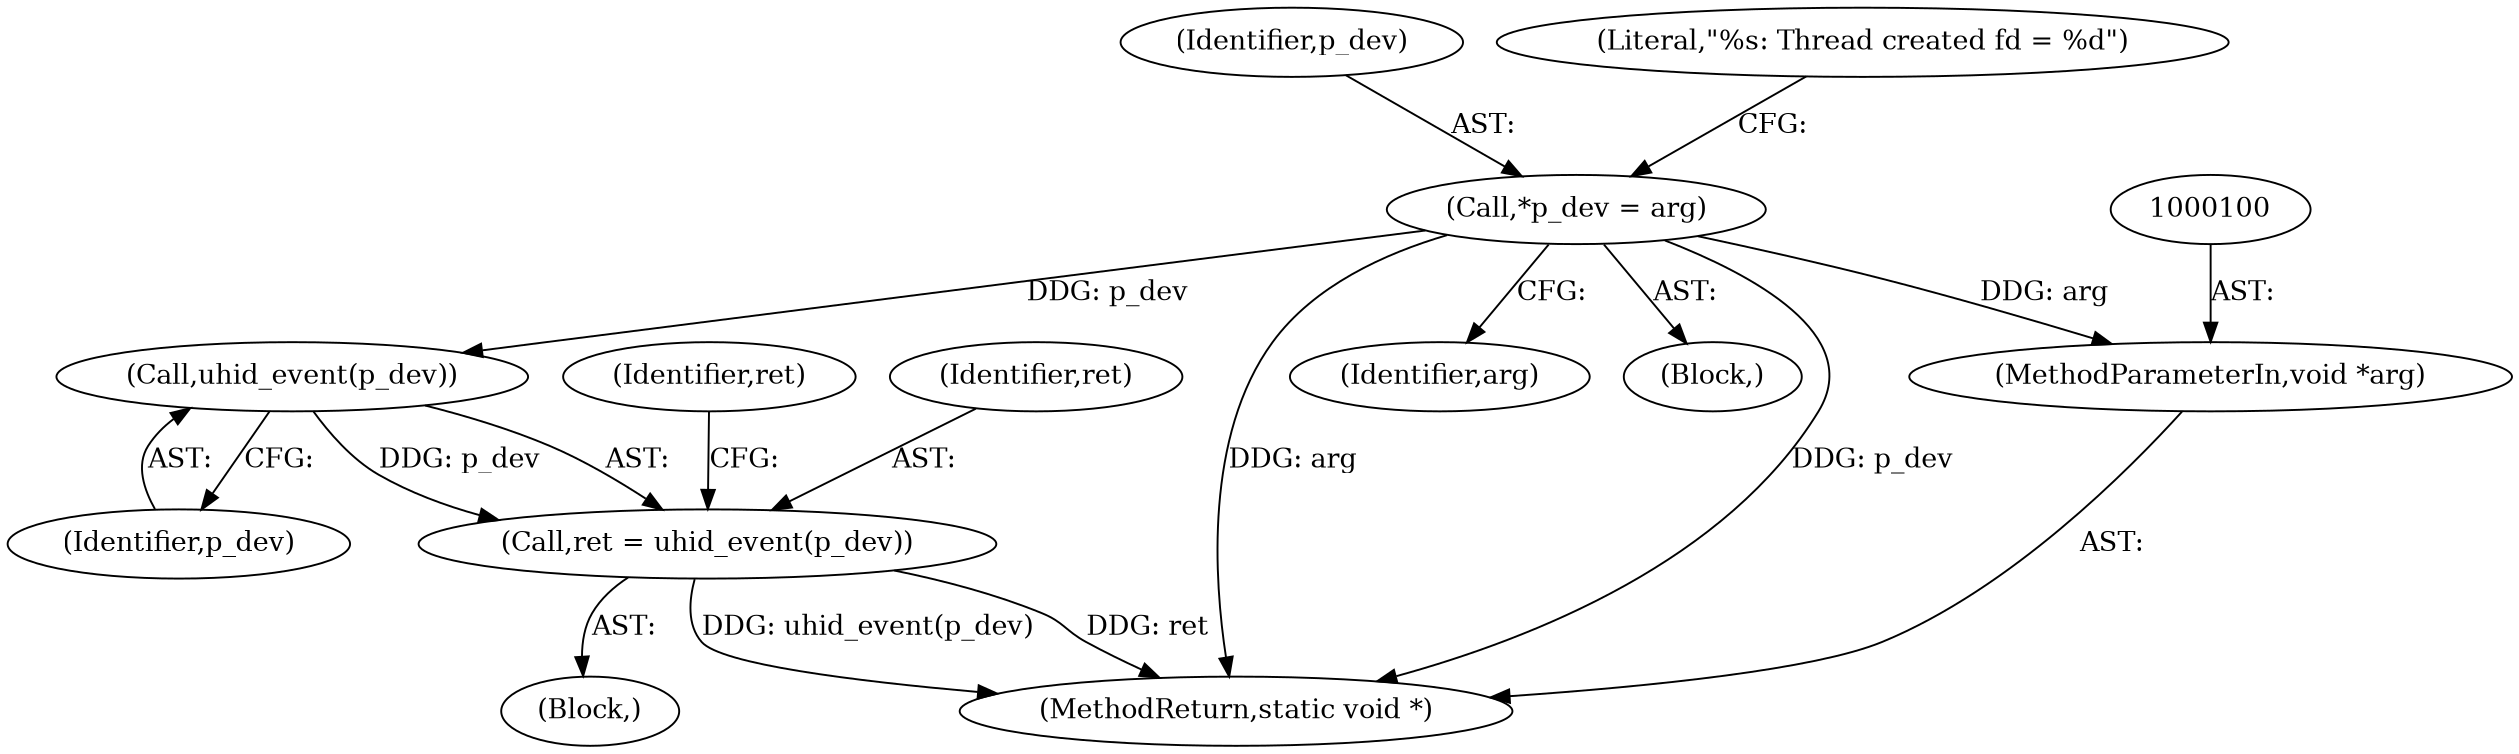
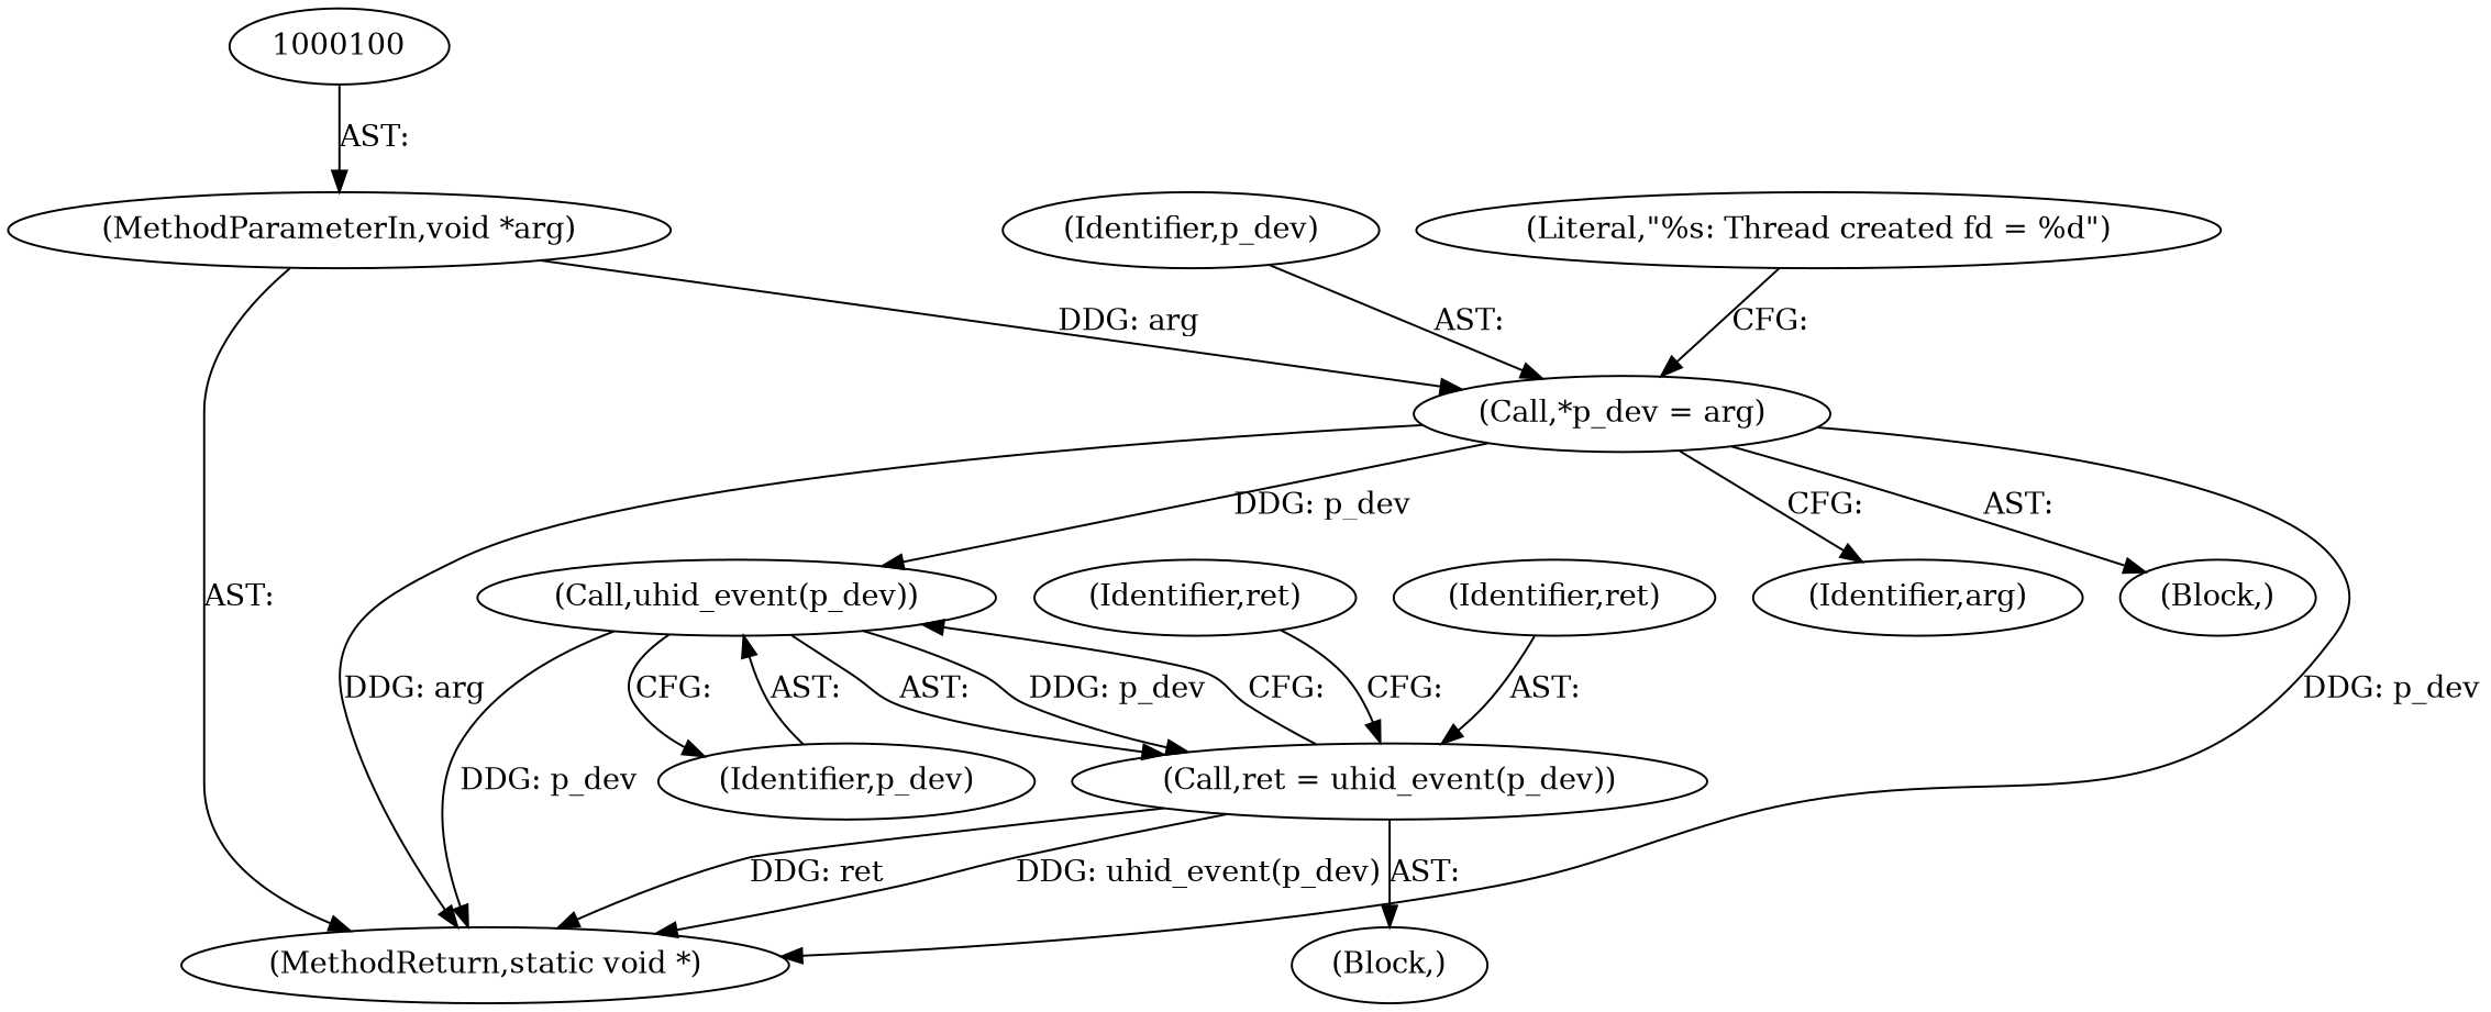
  digraph {
    n1 [label="(Call,*p_dev = arg)"]
    n2 [label="(Call,uhid_event(p_dev))"]
    n3 [label="(MethodReturn,static void *)"]
    n4 [label="(Identifier,arg)"]
    n5 [label="(Block,)"]
    n6 [label="(Call,ret = uhid_event(p_dev))"]
    n7 [label="(Identifier,p_dev)"]
    n8 [label="(MethodParameterIn,void *arg)"]
    1000100
    n10 [label="(Block,)"]
    n11 [label="(Identifier,ret)"]
    n12 [label="(Identifier,p_dev)"]
    n13 [label="(Literal,\"%s: Thread created fd = %d\")"]
    n14 [label="(Identifier,ret)"]
    n1 -> n2 [label="DDG: p_dev"]
    n1 -> n3 [label="DDG: p_dev"]
    n1 -> n3 [label="DDG: arg"]
    n1 -> n4 [label="CFG: "]
    n1 -> n5 [label="AST: "]
+   n2 -> n3 [label="DDG: p_dev"]
    n2 -> n6 [label="AST: "]
    n2 -> n6 [label="DDG: p_dev"]
    n2 -> n7 [label="CFG: "]
+   n6 -> n2 [label="CFG: "]
    n6 -> n3 [label="DDG: ret"]
    n6 -> n3 [label="DDG: uhid_event(p_dev)"]
    n6 -> n10 [label="AST: "]
    n7 -> n2 [label="AST: "]
-   n1 -> n8 [label="DDG: arg"]
+   n8 -> n1 [label="DDG: arg"]
    n8 -> n3 [label="AST: "]
    1000100 -> n8 [label="AST: "]
    n11 -> n6 [label="CFG: "]
    n12 -> n1 [label="AST: "]
    n13 -> n1 [label="CFG: "]
    n14 -> n6 [label="AST: "]
  }
